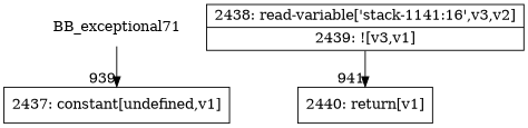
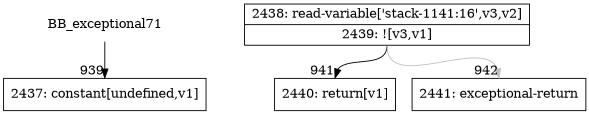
  digraph {
    rankdir=TD
    node [shape=record]
    edge [headport=n tailport=s]
    n1 [label=BB_exceptional71 shape=none]
    n2 [label="{2437: constant[undefined,v1]}"]
    n3 [label="{2438: read-variable['stack-1141:16',v3,v2]|2439: ![v3,v1]}"]
    n4 [label="{2440: return[v1]}"]
+   n5 [label="{2441: exceptional-return}"]
    n1 -> n2 [headlabel="    939"]
    n3 -> n4 [headlabel="      941"]
+   n3 -> n5 [color=gray headlabel="      942"]
  }
